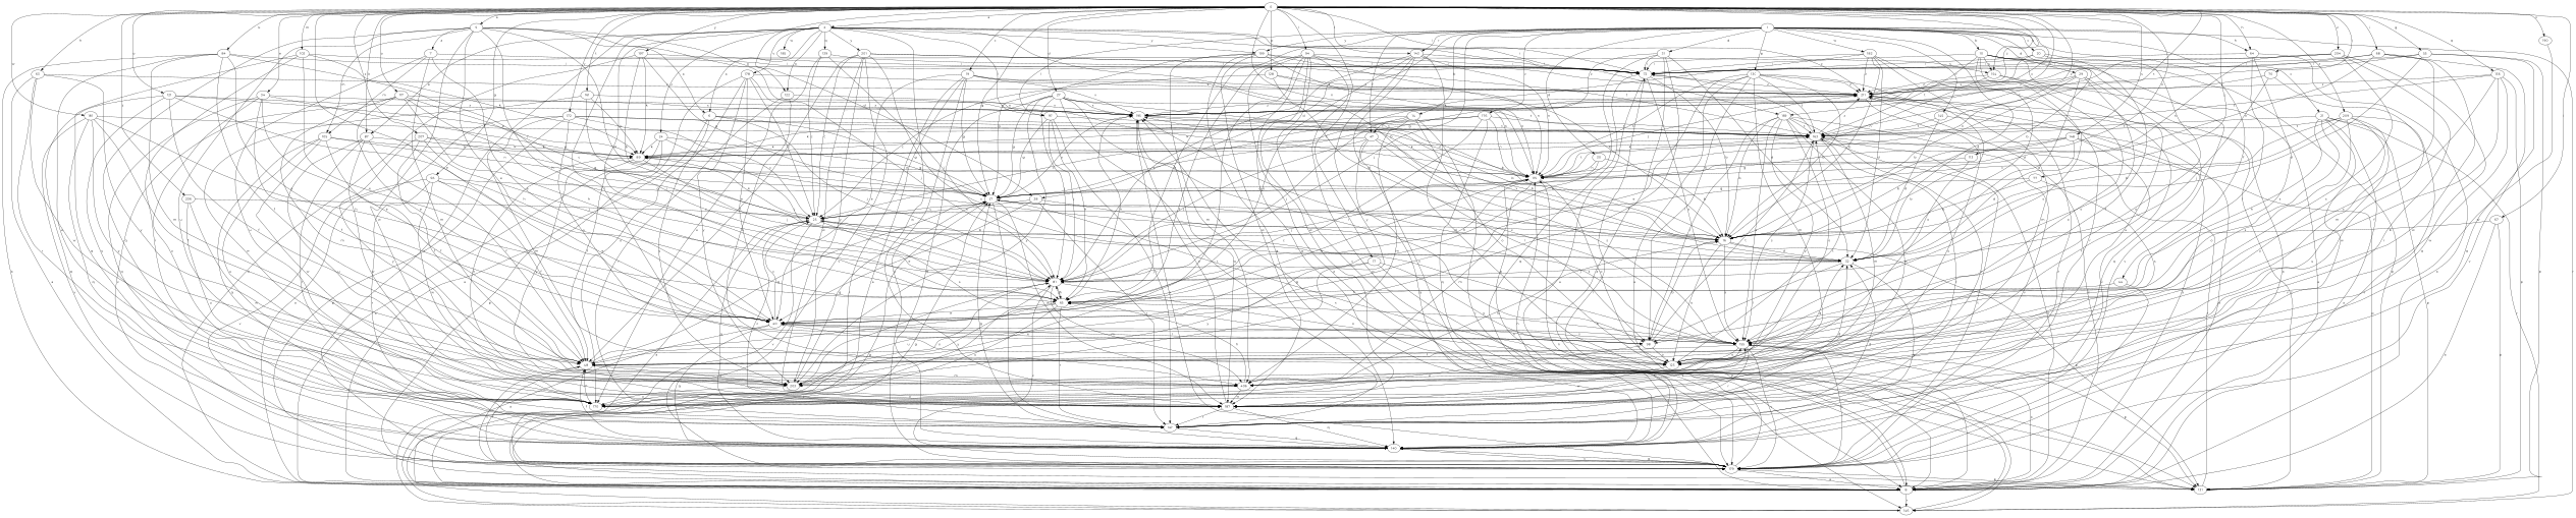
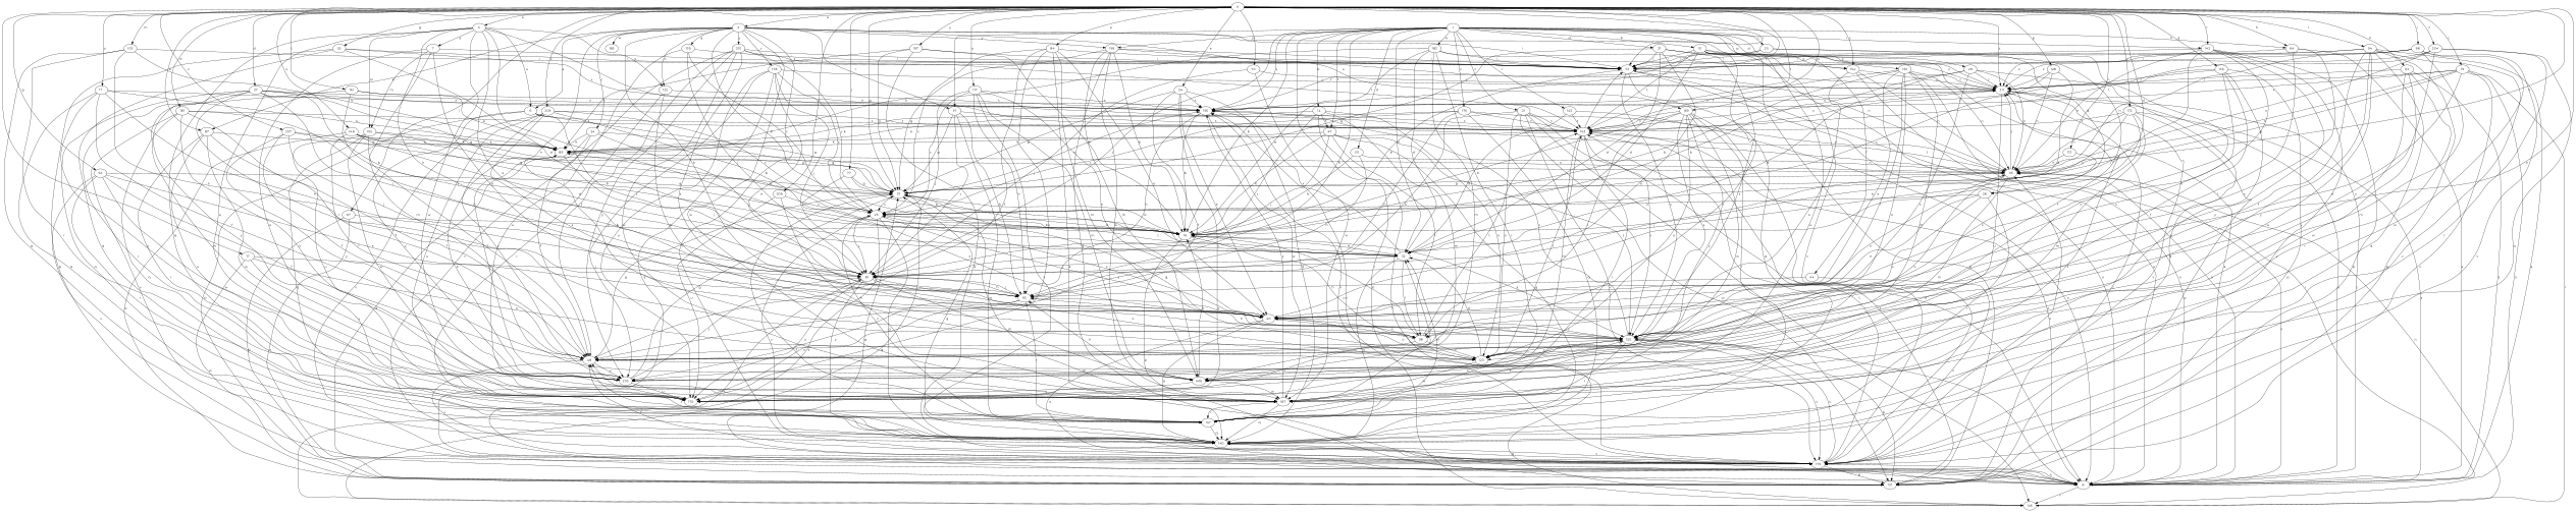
  strict digraph {
    fontname=Montserrat
    node [fontname=Montserrat]
    edge [fontname=Montserrat]
    0
    2
    5
    17
    19
    27
    28
    34
    40
    55
    56
    57
    63
    64
    67
    68
    70
    72
    77
    84
    87
    94
    102
    113
    115
    117
    121
    128
    136
    143
    148
    154
    161
    163
    169
    172
    181
-   190
    195
    197
    204
    206
    207
    209
    211
    16
    65
    97
    199
    6
    24
    98
    122
    139
    178
    179
    185
    187
    201
    32
    7
    105
    140
    170
    81
    131
    203
    123
    146
    8
    147
    155
    25
    48
    n75 [label=406]
    89
    1
    10
    14
    20
    21
    29
    30
    31
    44
    47
    130
    145
    176
    182
    0 -> 2 [label=a]
    0 -> 5 [label=a]
    0 -> 17 [label=c]
    0 -> 19 [label=c]
    0 -> 27 [label=d]
    0 -> 28 [label=d]
    0 -> 34 [label=e]
    0 -> 40 [label=e]
    0 -> 55 [label=g]
    0 -> 56 [label=g]
    0 -> 57 [label=g]
    0 -> 63 [label=h]
    0 -> 64 [label=h]
    0 -> 67 [label=i]
    0 -> 68 [label=i]
    0 -> 70 [label=i]
    0 -> 72 [label=i]
    0 -> 77 [label=j]
    0 -> 84 [label=k]
    0 -> 87 [label=k]
    0 -> 94 [label=l]
    0 -> 102 [label=m]
    0 -> 113 [label=n]
    0 -> 115 [label=n]
    0 -> 117 [label=o]
    0 -> 121 [label=o]
    0 -> 128 [label=p]
    0 -> 136 [label=q]
    0 -> 143 [label=r]
    0 -> 148 [label=s]
    0 -> 154 [label=s]
    0 -> 161 [label=t]
    0 -> 163 [label=t]
    0 -> 169 [label=u]
    0 -> 172 [label=v]
    0 -> 181 [label=w]
-   0 -> 190 [label=x]
    0 -> 195 [label=x]
    0 -> 197 [label=y]
    0 -> 204 [label=z]
    0 -> 206 [label=z]
    0 -> 207 [label=z]
    0 -> 209 [label=z]
    0 -> 211 [label=z]
    2 -> 72 [label=i]
    2 -> 87 [label=k]
    2 -> 169 [label=u]
    2 -> 211 [label=z]
    2 -> 16 [label=b]
    2 -> 65 [label=h]
    2 -> 97 [label=l]
    2 -> 199 [label=y]
    2 -> 6 [label=a]
    2 -> 24 [label=c]
    2 -> 98 [label=l]
    2 -> 122 [label=o]
    2 -> 139 [label=q]
    2 -> 178 [label=v]
    2 -> 179 [label=v]
    2 -> 185 [label=w]
    2 -> 187 [label=w]
    2 -> 201 [label=y]
    5 -> 40 [label=e]
    5 -> 115 [label=n]
    5 -> 65 [label=h]
    5 -> 6 [label=a]
    5 -> 122 [label=o]
    5 -> 187 [label=w]
    5 -> 32 [label=d]
    5 -> 7 [label=a]
    5 -> 105 [label=m]
    5 -> 140 [label=q]
    5 -> 170 [label=u]
    17 -> 81 [label=j]
    17 -> 131 [label=p]
    17 -> 203 [label=y]
    17 -> 123 [label=o]
    19 -> 40 [label=e]
    19 -> 57 [label=g]
    19 -> 115 [label=n]
    19 -> 195 [label=x]
    19 -> 211 [label=z]
    19 -> 179 [label=v]
    19 -> 146 [label=r]
    19 -> 8 [label=a]
    27 -> 57 [label=g]
    27 -> 163 [label=t]
    27 -> 195 [label=x]
    27 -> 16 [label=b]
    27 -> 98 [label=l]
    27 -> 140 [label=q]
    27 -> 81 [label=j]
    27 -> 203 [label=y]
    27 -> 147 [label=r]
    28 -> 40 [label=e]
    28 -> 147 [label=r]
    28 -> 155 [label=s]
    28 -> 25 [label=c]
    34 -> 40 [label=e]
    34 -> 57 [label=g]
    34 -> 195 [label=x]
    34 -> 140 [label=q]
    34 -> 170 [label=u]
    34 -> 48 [label=f]
    40 -> 115 [label=n]
    40 -> 98 [label=l]
    40 -> 140 [label=q]
    40 -> 123 [label=o]
    40 -> 8 [label=a]
    40 -> 155 [label=s]
    40 -> 25 [label=c]
    55 -> 72 [label=i]
    55 -> 195 [label=x]
    55 -> 32 [label=d]
    55 -> 140 [label=q]
    55 -> 131 [label=p]
    56 -> 40 [label=e]
    56 -> 57 [label=g]
    56 -> 179 [label=v]
    56 -> 187 [label=w]
    56 -> 147 [label=r]
    56 -> 48 [label=f]
    57 -> 195 [label=x]
    57 -> 16 [label=b]
    57 -> 187 [label=w]
    57 -> 32 [label=d]
    57 -> 147 [label=r]
    57 -> 25 [label=c]
    63 -> 211 [label=z]
    63 -> 187 [label=w]
    63 -> 203 [label=y]
    63 -> 8 [label=a]
    63 -> 147 [label=r]
    64 -> 72 [label=i]
    64 -> 98 [label=l]
    64 -> 8 [label=a]
    64 -> 155 [label=s]
    67 -> 16 [label=b]
    67 -> 131 [label=p]
    67 -> 8 [label=a]
    68 -> 72 [label=i]
    68 -> 115 [label=n]
    68 -> 211 [label=z]
    68 -> 179 [label=v]
    68 -> 187 [label=w]
    68 -> n75 [label=m]
    70 -> 211 [label=z]
    70 -> 187 [label=w]
    70 -> 81 [label=j]
    72 -> 211 [label=z]
    72 -> 16 [label=b]
    72 -> 140 [label=q]
    72 -> 8 [label=a]
    72 -> 155 [label=s]
    77 -> 57 [label=g]
    77 -> 16 [label=b]
    77 -> 155 [label=s]
    84 -> 40 [label=e]
    84 -> 72 [label=i]
    84 -> 170 [label=u]
    84 -> 8 [label=a]
    84 -> 25 [label=c]
    84 -> 48 [label=f]
    84 -> n75 [label=m]
    87 -> 187 [label=w]
    87 -> 170 [label=u]
    87 -> 147 [label=r]
    87 -> 48 [label=f]
    87 -> 89 [label=k]
    94 -> 72 [label=i]
    94 -> 211 [label=z]
    94 -> 179 [label=v]
    94 -> 187 [label=w]
    94 -> 140 [label=q]
    94 -> 131 [label=p]
    94 -> 203 [label=y]
    94 -> 8 [label=a]
    94 -> 48 [label=f]
    102 -> 40 [label=e]
    102 -> 72 [label=i]
    102 -> 140 [label=q]
    102 -> 147 [label=r]
    102 -> 89 [label=k]
    113 -> 115 [label=n]
    113 -> 16 [label=b]
    115 -> 57 [label=g]
    115 -> 163 [label=t]
    115 -> 211 [label=z]
    115 -> 81 [label=j]
    115 -> 123 [label=o]
    115 -> n75 [label=m]
    117 -> 40 [label=e]
    117 -> 195 [label=x]
    117 -> 65 [label=h]
    117 -> 179 [label=v]
    117 -> 81 [label=j]
    117 -> 25 [label=c]
    117 -> n75 [label=m]
    121 -> 195 [label=x]
    121 -> 65 [label=h]
    121 -> 140 [label=q]
    121 -> 170 [label=u]
    121 -> 48 [label=f]
    121 -> 89 [label=k]
    128 -> 115 [label=n]
    128 -> 211 [label=z]
    128 -> 32 [label=d]
    128 -> 25 [label=c]
    136 -> 163 [label=t]
    136 -> 211 [label=z]
    136 -> 187 [label=w]
    136 -> 131 [label=p]
    136 -> 155 [label=s]
    136 -> 48 [label=f]
    143 -> 40 [label=e]
    143 -> 72 [label=i]
    143 -> 115 [label=n]
    143 -> 179 [label=v]
    143 -> 81 [label=j]
    143 -> 131 [label=p]
    143 -> 203 [label=y]
    148 -> 57 [label=g]
    148 -> 16 [label=b]
    148 -> 32 [label=d]
    148 -> 131 [label=p]
    148 -> 48 [label=f]
    148 -> 89 [label=k]
    154 -> 115 [label=n]
    154 -> 211 [label=z]
    154 -> 123 [label=o]
    154 -> 8 [label=a]
    161 -> 195 [label=x]
    161 -> 187 [label=w]
    161 -> 81 [label=j]
    161 -> 89 [label=k]
    163 -> 72 [label=i]
    163 -> 211 [label=z]
    163 -> 8 [label=a]
    163 -> 147 [label=r]
    163 -> 155 [label=s]
    163 -> n75 [label=m]
    163 -> 89 [label=k]
    169 -> 163 [label=t]
    169 -> 16 [label=b]
    169 -> 98 [label=l]
    169 -> 179 [label=v]
    169 -> 187 [label=w]
    169 -> 203 [label=y]
    169 -> 123 [label=o]
    169 -> 147 [label=r]
    169 -> 155 [label=s]
    172 -> 115 [label=n]
    172 -> 163 [label=t]
    172 -> 131 [label=p]
    172 -> 8 [label=a]
    172 -> 155 [label=s]
    172 -> 25 [label=c]
    172 -> n75 [label=m]
    181 -> 163 [label=t]
    181 -> 65 [label=h]
    181 -> 179 [label=v]
    181 -> 140 [label=q]
    181 -> 203 [label=y]
    181 -> 48 [label=f]
-   190 -> 187 [label=w]
    195 -> 163 [label=t]
    195 -> 211 [label=z]
    195 -> 16 [label=b]
    195 -> 65 [label=h]
    195 -> 187 [label=w]
    197 -> 57 [label=g]
    197 -> 72 [label=i]
    197 -> 16 [label=b]
    197 -> 8 [label=a]
    197 -> 89 [label=k]
    204 -> 72 [label=i]
    204 -> 115 [label=n]
    204 -> 163 [label=t]
    204 -> 140 [label=q]
    204 -> 147 [label=r]
    204 -> 155 [label=s]
    206 -> 187 [label=w]
    206 -> 170 [label=u]
    206 -> 25 [label=c]
    207 -> 57 [label=g]
    207 -> 81 [label=j]
    207 -> 203 [label=y]
    207 -> 48 [label=f]
    207 -> 89 [label=k]
    209 -> 163 [label=t]
    209 -> 16 [label=b]
    209 -> 179 [label=v]
    209 -> 170 [label=u]
    209 -> 203 [label=y]
    209 -> 155 [label=s]
    209 -> 25 [label=c]
    211 -> 195 [label=x]
    211 -> 179 [label=v]
    211 -> 170 [label=u]
    211 -> 8 [label=a]
    16 -> 32 [label=d]
    16 -> 131 [label=p]
    16 -> 123 [label=o]
    16 -> 155 [label=a]
    65 -> 40 [label=e]
    65 -> 170 [label=u]
    65 -> 81 [label=j]
    65 -> 203 [label=y]
    65 -> 147 [label=r]
    97 -> 57 [label=g]
    97 -> 163 [label=t]
    97 -> 65 [label=h]
    97 -> 81 [label=j]
    97 -> 147 [label=r]
    199 -> 57 [label=g]
    199 -> 72 [label=i]
    199 -> 115 [label=n]
    199 -> 16 [label=b]
    199 -> 187 [label=w]
    199 -> 140 [label=q]
    199 -> n75 [label=m]
    6 -> 57 [label=g]
    6 -> 163 [label=t]
    6 -> 81 [label=j]
    6 -> 131 [label=p]
    6 -> 203 [label=y]
    24 -> 57 [label=g]
    24 -> 81 [label=j]
    24 -> 8 [label=a]
    24 -> 48 [label=f]
    24 -> 89 [label=k]
    98 -> 40 [label=e]
    98 -> 163 [label=t]
    98 -> 16 [label=b]
    98 -> 170 [label=u]
    98 -> 123 [label=o]
    122 -> 195 [label=x]
    122 -> 123 [label=o]
    122 -> 147 [label=r]
    139 -> 72 [label=i]
    139 -> 170 [label=u]
    139 -> 81 [label=j]
    139 -> 25 [label=c]
    178 -> 40 [label=e]
    178 -> 211 [label=z]
    178 -> 170 [label=u]
    178 -> 81 [label=j]
    178 -> 203 [label=y]
    178 -> 8 [label=a]
    178 -> 25 [label=c]
    179 -> 115 [label=n]
    179 -> 163 [label=t]
    179 -> 195 [label=x]
    179 -> 140 [label=q]
    179 -> 131 [label=p]
    179 -> 8 [label=a]
    179 -> 155 [label=s]
    179 -> 48 [label=f]
    187 -> 195 [label=x]
    187 -> 32 [label=d]
    187 -> 140 [label=q]
    187 -> 147 [label=r]
    187 -> 155 [label=s]
    201 -> 72 [label=i]
    201 -> 163 [label=t]
    201 -> 179 [label=v]
    201 -> 187 [label=w]
    201 -> 203 [label=y]
    201 -> 155 [label=s]
    201 -> 25 [label=c]
    201 -> 48 [label=f]
    32 -> 195 [label=x]
    32 -> 98 [label=l]
    32 -> 140 [label=q]
    32 -> 81 [label=j]
    32 -> 25 [label=c]
    7 -> 40 [label=e]
    7 -> 154 [label=s]
    7 -> 105 [label=m]
    7 -> 170 [label=u]
    7 -> n75 [label=m]
    105 -> 115 [label=n]
    105 -> 187 [label=w]
    105 -> 140 [label=q]
    105 -> 170 [label=u]
    105 -> 48 [label=f]
    105 -> 89 [label=k]
    140 -> 57 [label=g]
    140 -> 211 [label=z]
    140 -> 179 [label=v]
    140 -> 48 [label=f]
    170 -> 155 [label=s]
    170 -> 48 [label=f]
    81 -> 65 [label=h]
    81 -> 179 [label=v]
    81 -> 170 [label=u]
    81 -> 123 [label=o]
    81 -> n75 [label=m]
    131 -> 163 [label=t]
    131 -> 211 [label=z]
    203 -> 57 [label=g]
    203 -> 170 [label=u]
    203 -> 81 [label=j]
    203 -> 89 [label=k]
    123 -> 57 [label=g]
    123 -> 163 [label=t]
    123 -> 187 [label=w]
    123 -> 32 [label=d]
    146 -> 57 [label=g]
    146 -> 72 [label=i]
    146 -> 115 [label=n]
    146 -> 81 [label=j]
    8 -> 57 [label=g]
    8 -> 115 [label=n]
    8 -> 195 [label=x]
    8 -> 211 [label=z]
    8 -> 146 [label=r]
    147 -> 32 [label=d]
    147 -> 140 [label=q]
    147 -> 25 [label=c]
    155 -> 195 [label=x]
    155 -> 65 [label=h]
    155 -> 179 [label=v]
    155 -> 131 [label=p]
    155 -> 123 [label=o]
    155 -> 8 [label=a]
    155 -> 147 [label=r]
    155 -> 48 [label=f]
    25 -> 16 [label=b]
    25 -> 179 [label=v]
    25 -> 140 [label=q]
    25 -> 81 [label=j]
    25 -> 8 [label=a]
    25 -> 155 [label=s]
    25 -> 89 [label=k]
    48 -> 57 [label=g]
    48 -> 179 [label=v]
    48 -> 203 [label=y]
    48 -> n75 [label=m]
    n75 -> 16 [label=b]
    n75 -> 65 [label=h]
    n75 -> 187 [label=w]
    n75 -> 170 [label=u]
    89 -> 115 [label=n]
    89 -> 81 [label=j]
    89 -> 203 [label=y]
    1 -> 28 [label=d]
    1 -> 64 [label=h]
    1 -> 143 [label=r]
    1 -> 195 [label=x]
    1 -> 16 [label=b]
    1 -> 65 [label=h]
    1 -> 97 [label=l]
    1 -> 199 [label=y]
    1 -> 32 [label=d]
    1 -> 81 [label=j]
    1 -> 146 [label=r]
    1 -> 10 [label=b]
    1 -> 14 [label=b]
    1 -> 20 [label=c]
    1 -> 21 [label=c]
    1 -> 29 [label=d]
    1 -> 30 [label=d]
    1 -> 31 [label=d]
    1 -> 44 [label=f]
    1 -> 47 [label=f]
    1 -> 130 [label=p]
    1 -> 145 [label=r]
    1 -> 176 [label=v]
    1 -> 182 [label=w]
    10 -> 72 [label=i]
    10 -> 154 [label=s]
    10 -> 163 [label=t]
    10 -> 179 [label=v]
    10 -> 32 [label=d]
    10 -> 170 [label=u]
    10 -> 131 [label=p]
    10 -> 8 [label=a]
    10 -> 155 [label=s]
    14 -> 81 [label=j]
    14 -> 123 [label=o]
    14 -> 146 [label=r]
    14 -> n75 [label=m]
    14 -> 89 [label=k]
    14 -> 47 [label=f]
    20 -> 72 [label=i]
    20 -> 195 [label=x]
    20 -> 123 [label=o]
    20 -> 48 [label=f]
    21 -> 163 [label=t]
    21 -> 65 [label=h]
    21 -> 179 [label=v]
    21 -> 131 [label=p]
    21 -> 123 [label=o]
    21 -> 146 [label=r]
    21 -> 8 [label=a]
    29 -> 115 [label=n]
    29 -> 211 [label=z]
    29 -> 16 [label=b]
    29 -> 32 [label=d]
    29 -> 140 [label=q]
    29 -> 155 [label=s]
    30 -> 115 [label=n]
    30 -> 16 [label=b]
    30 -> 65 [label=h]
    31 -> 40 [label=e]
    31 -> 57 [label=g]
    31 -> 72 [label=i]
    31 -> 32 [label=d]
    31 -> 8 [label=a]
    31 -> 48 [label=f]
    44 -> 65 [label=h]
    44 -> 179 [label=v]
    47 -> 16 [label=b]
    47 -> 98 [label=l]
    47 -> 140 [label=q]
    47 -> 81 [label=j]
    47 -> 155 [label=s]
    47 -> 89 [label=k]
    130 -> 40 [label=e]
    130 -> 115 [label=n]
    130 -> 163 [label=t]
    130 -> 211 [label=z]
    130 -> 16 [label=b]
    130 -> 98 [label=l]
    130 -> 123 [label=o]
    130 -> 8 [label=a]
    130 -> n75 [label=m]
    145 -> 163 [label=t]
    145 -> 32 [label=d]
    145 -> 8 [label=a]
    176 -> 115 [label=n]
    176 -> 163 [label=t]
    176 -> 65 [label=h]
    176 -> 140 [label=q]
    176 -> 25 [label=c]
    176 -> 89 [label=k]
    182 -> 72 [label=i]
    182 -> 211 [label=z]
    182 -> 16 [label=b]
    182 -> 32 [label=d]
    182 -> 147 [label=r]
    182 -> n75 [label=m]
    182 -> 89 [label=k]
  }
